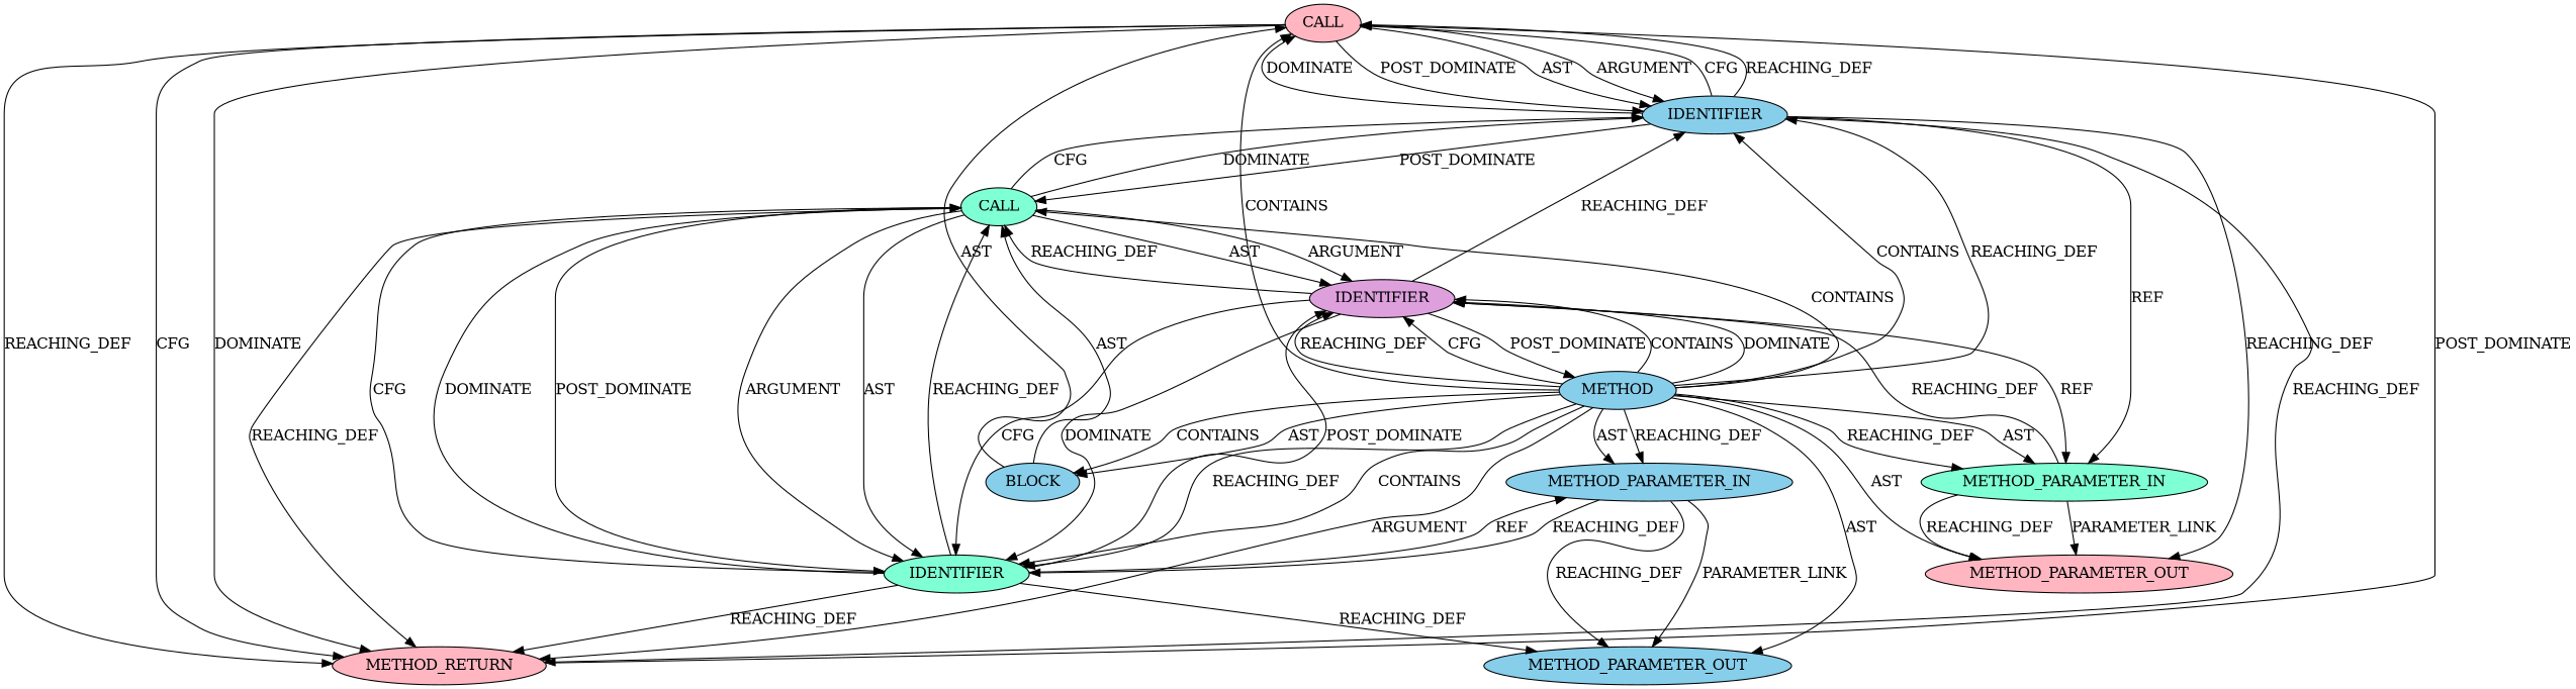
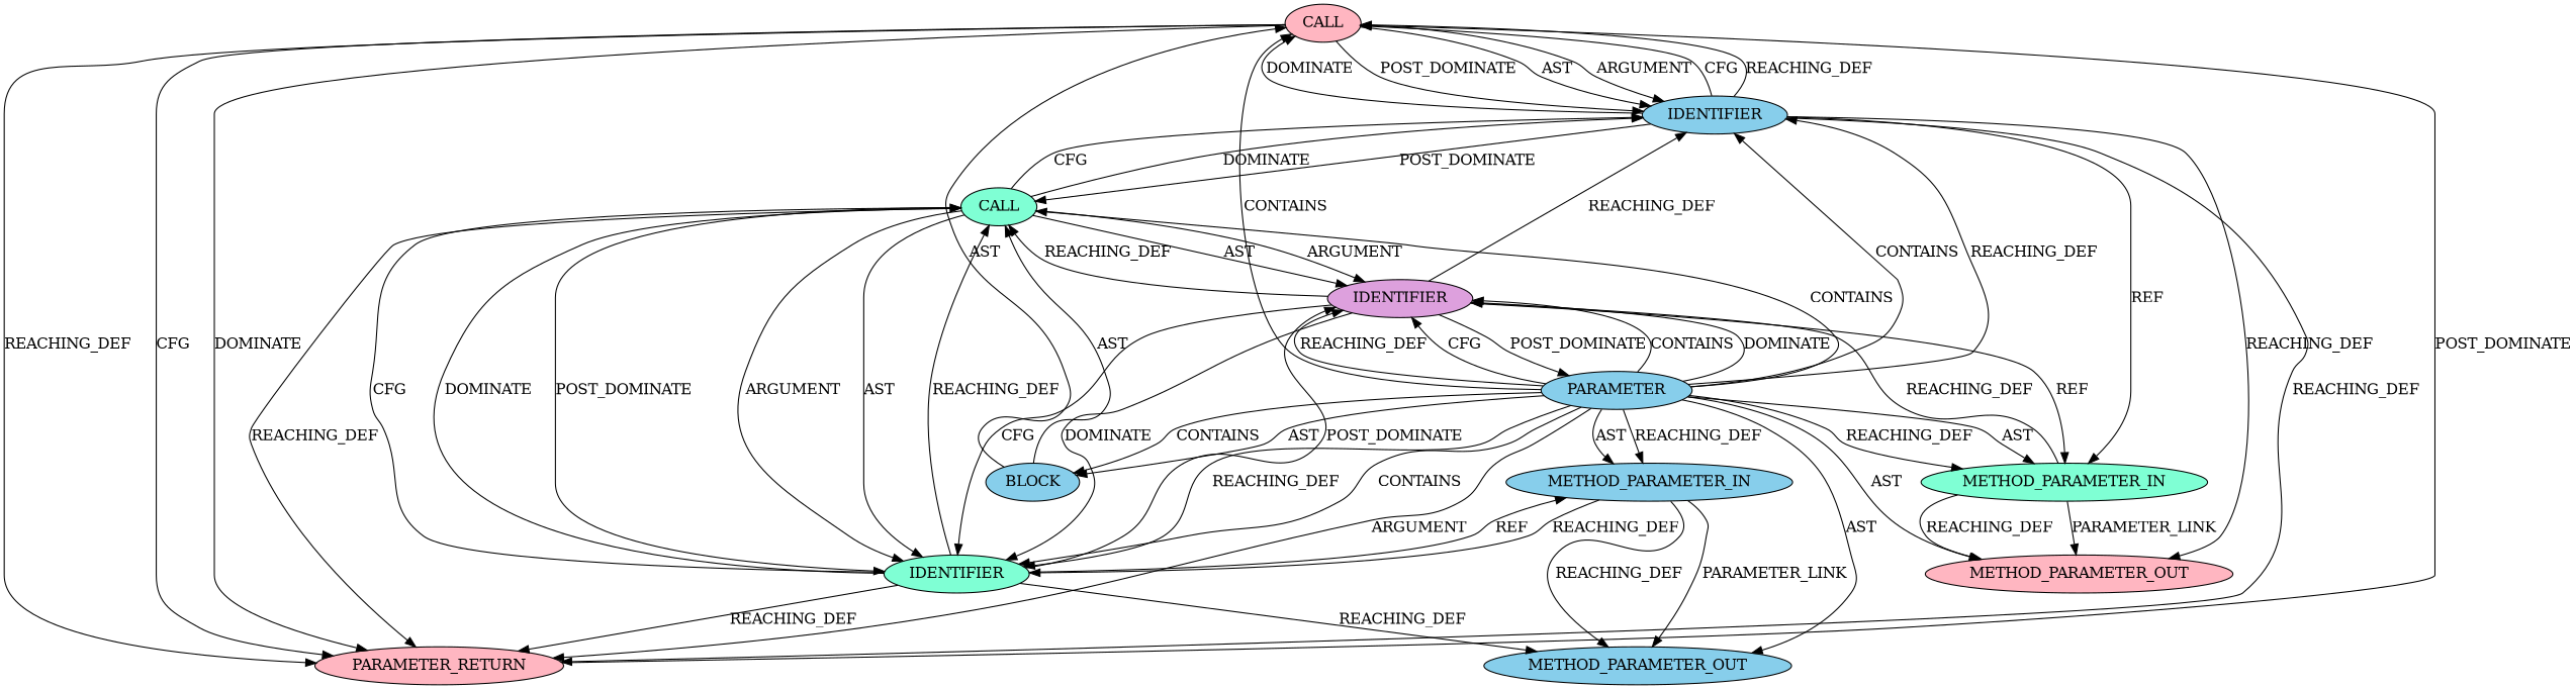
  digraph {
    fontname="DejaVu Serif"
    node [CODE=sk COLUMN_NUMBER=1 LINE_NUMBER=1944 NAME=sk ORDER=1 TYPE_FULL_NAME="sock*" fillcolor=skyblue fontname="DejaVu Serif" style=filled]
    edge [fontname="DejaVu Serif"]
    n1 [ARGUMENT_INDEX=-1 CODE="release_sock(sk)" COLUMN_NUMBER=2 DISPATCH_TYPE=STATIC_DISPATCH LINE_NUMBER=1947 METHOD_FULL_NAME=release_sock NAME=release_sock ORDER=2 TYPE_FULL_NAME="<empty>" fillcolor=lightpink label=CALL]
-   n2 [CODE=RET EVALUATION_STRATEGY=BY_VALUE ORDER=4 TYPE_FULL_NAME=void fillcolor=lightpink label=METHOD_RETURN NAME=""]
+   n2 [CODE=RET EVALUATION_STRATEGY=BY_VALUE ORDER=4 TYPE_FULL_NAME=void fillcolor=lightpink label=PARAMETER_RETURN NAME=""]
    n3 [ARGUMENT_INDEX=1 COLUMN_NUMBER=15 LINE_NUMBER=1947 label=IDENTIFIER]
    n4 [ARGUMENT_INDEX=-1 CODE="tls_rx_reader_release(sk, ctx)" COLUMN_NUMBER=2 DISPATCH_TYPE=STATIC_DISPATCH LINE_NUMBER=1946 METHOD_FULL_NAME=tls_rx_reader_release NAME=tls_rx_reader_release TYPE_FULL_NAME="<empty>" fillcolor=aquamarine label=CALL]
    n5 [CODE="struct sock *sk" COLUMN_NUMBER=34 EVALUATION_STRATEGY=BY_VALUE INDEX=1 IS_VARIADIC=false fillcolor=aquamarine label=METHOD_PARAMETER_IN]
    n6 [CODE="struct sock *sk" COLUMN_NUMBER=34 EVALUATION_STRATEGY=BY_VALUE INDEX=1 IS_VARIADIC=false fillcolor=lightpink label=METHOD_PARAMETER_OUT]
    n7 [ARGUMENT_INDEX=2 CODE=ctx COLUMN_NUMBER=28 LINE_NUMBER=1946 NAME=ctx ORDER=2 TYPE_FULL_NAME="tls_sw_context_rx*" fillcolor=aquamarine label=IDENTIFIER]
    n8 [ARGUMENT_INDEX=1 COLUMN_NUMBER=24 LINE_NUMBER=1946 fillcolor=plum label=IDENTIFIER]
    n9 [CODE="struct tls_sw_context_rx *ctx" COLUMN_NUMBER=51 EVALUATION_STRATEGY=BY_VALUE INDEX=2 IS_VARIADIC=false NAME=ctx ORDER=2 TYPE_FULL_NAME="tls_sw_context_rx*" label=METHOD_PARAMETER_OUT]
    n10 [CODE="struct tls_sw_context_rx *ctx" COLUMN_NUMBER=51 EVALUATION_STRATEGY=BY_VALUE INDEX=2 IS_VARIADIC=false NAME=ctx ORDER=2 TYPE_FULL_NAME="tls_sw_context_rx*" label=METHOD_PARAMETER_IN]
-   n11 [AST_PARENT_FULL_NAME="tls_sw.c:<global>" AST_PARENT_TYPE=TYPE_DECL CODE="static void tls_rx_reader_unlock(struct sock *sk, struct tls_sw_context_rx *ctx)\n{\n	tls_rx_reader_release(sk, ctx);\n	release_sock(sk);\n}" COLUMN_NUMBER_END=1 FILENAME="tls_sw.c" FULL_NAME=tls_rx_reader_unlock IS_EXTERNAL=false LINE_NUMBER_END=1948 NAME=tls_rx_reader_unlock ORDER=45 SIGNATURE="void tls_rx_reader_unlock (sock*,tls_sw_context_rx*)" label=METHOD TYPE_FULL_NAME=""]
+   n11 [AST_PARENT_FULL_NAME="tls_sw.c:<global>" AST_PARENT_TYPE=TYPE_DECL CODE="static void tls_rx_reader_unlock(struct sock *sk, struct tls_sw_context_rx *ctx)\n{\n	tls_rx_reader_release(sk, ctx);\n	release_sock(sk);\n}" COLUMN_NUMBER_END=1 FILENAME="tls_sw.c" FULL_NAME=tls_rx_reader_unlock IS_EXTERNAL=false LINE_NUMBER_END=1948 NAME=tls_rx_reader_unlock ORDER=45 SIGNATURE="void tls_rx_reader_unlock (sock*,tls_sw_context_rx*)" label=PARAMETER TYPE_FULL_NAME=""]
    n12 [ARGUMENT_INDEX=-1 CODE="{\n	tls_rx_reader_release(sk, ctx);\n	release_sock(sk);\n}" LINE_NUMBER=1945 ORDER=3 TYPE_FULL_NAME=void label=BLOCK NAME=""]
    n1 -> n2 [VARIABLE="release_sock(sk)" label=REACHING_DEF]
    n1 -> n2 [label=CFG]
    n1 -> n2 [label=DOMINATE]
    n1 -> n3 [label=POST_DOMINATE]
    n1 -> n3 [label=AST]
    n1 -> n3 [label=ARGUMENT]
    n2 -> n1 [label=POST_DOMINATE]
    n3 -> n1 [label=CFG]
    n3 -> n1 [VARIABLE=sk label=REACHING_DEF]
    n3 -> n1 [label=DOMINATE]
    n3 -> n2 [VARIABLE=sk label=REACHING_DEF]
    n3 -> n4 [label=POST_DOMINATE]
    n3 -> n5 [label=REF]
    n3 -> n6 [VARIABLE=sk label=REACHING_DEF]
    n4 -> n2 [VARIABLE="tls_rx_reader_release(sk, ctx)" label=REACHING_DEF]
    n4 -> n3 [label=CFG]
    n4 -> n3 [label=DOMINATE]
    n4 -> n7 [label=POST_DOMINATE]
    n4 -> n7 [label=ARGUMENT]
    n4 -> n7 [label=AST]
    n4 -> n8 [label=AST]
    n4 -> n8 [label=ARGUMENT]
    n5 -> n6 [VARIABLE=sk label=REACHING_DEF]
    n5 -> n6 [label=PARAMETER_LINK]
    n5 -> n8 [VARIABLE=sk label=REACHING_DEF]
    n7 -> n2 [VARIABLE=ctx label=REACHING_DEF]
    n7 -> n4 [VARIABLE=ctx label=REACHING_DEF]
    n7 -> n4 [label=CFG]
    n7 -> n4 [label=DOMINATE]
    n7 -> n8 [label=POST_DOMINATE]
    n7 -> n9 [VARIABLE=ctx label=REACHING_DEF]
    n7 -> n10 [label=REF]
    n8 -> n3 [VARIABLE=sk label=REACHING_DEF]
    n8 -> n4 [VARIABLE=sk label=REACHING_DEF]
    n8 -> n5 [label=REF]
    n8 -> n7 [label=CFG]
    n8 -> n7 [label=DOMINATE]
    n8 -> n11 [label=POST_DOMINATE]
    n10 -> n7 [VARIABLE=ctx label=REACHING_DEF]
    n10 -> n9 [label=PARAMETER_LINK]
    n10 -> n9 [VARIABLE=ctx label=REACHING_DEF]
    n11 -> n1 [label=CONTAINS]
    n11 -> n2 [label=ARGUMENT]
    n11 -> n3 [label=REACHING_DEF]
    n11 -> n3 [label=CONTAINS]
    n11 -> n4 [label=CONTAINS]
    n11 -> n5 [label=AST]
    n11 -> n5 [label=REACHING_DEF]
    n11 -> n6 [label=AST]
    n11 -> n7 [label=REACHING_DEF]
    n11 -> n7 [label=CONTAINS]
    n11 -> n8 [label=CONTAINS]
    n11 -> n8 [label=DOMINATE]
    n11 -> n8 [label=REACHING_DEF]
    n11 -> n8 [label=CFG]
    n11 -> n9 [label=AST]
    n11 -> n10 [label=REACHING_DEF]
    n11 -> n10 [label=AST]
    n11 -> n12 [label=AST]
    n11 -> n12 [label=CONTAINS]
    n12 -> n1 [label=AST]
    n12 -> n4 [label=AST]
  }
